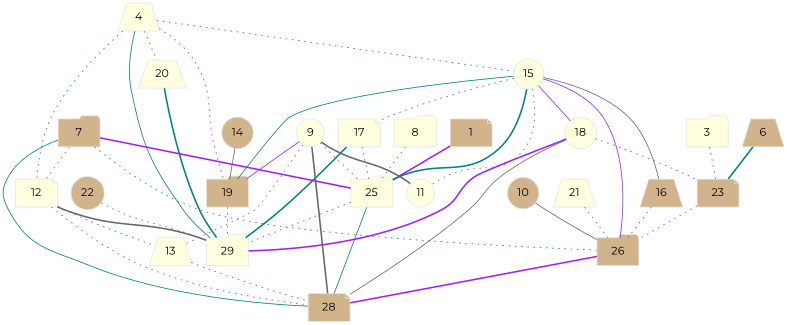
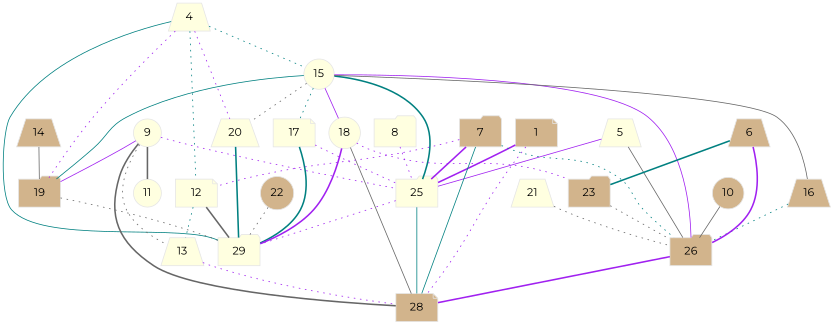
  graph {
    fontname=Montserrat
    node [color=gray90 fillcolor=lightyellow fontname=Montserrat shape=folder style=filled]
    edge [color=purple fontname=Montserrat style=dotted weight=1.0]
    1 [fillcolor=tan shape=note]
    25
    29
    28 [fillcolor=tan shape=note]
-   3
-   23 [fillcolor=tan shape=note]
+   23 [fillcolor=tan]
    26 [fillcolor=tan]
    12 [shape=note]
    4 [shape=trapezium]
    15 [shape=circle]
    19 [fillcolor=tan]
    20 [shape=trapezium]
    13 [shape=trapezium]
    16 [fillcolor=tan shape=trapezium]
    17 [shape=note]
    18 [shape=circle]
+   5 [shape=trapezium]
    6 [fillcolor=tan shape=trapezium]
    7 [fillcolor=tan]
    8
    9 [shape=circle]
    11 [shape=circle]
    10 [fillcolor=tan shape=circle]
-   14 [fillcolor=tan shape=circle]
+   14 [fillcolor=tan shape=trapezium]
    21 [shape=trapezium]
    22 [fillcolor=tan shape=circle]
    1 -- 25 [style=bold]
    25 -- 29
    25 -- 28 [color=teal style=solid]
-   3 -- 23 [color=teal]
    23 -- 26 [color=gray40]
    26 -- 28 [style=bold]
    12 -- 29 [color=gray40 style=bold weight=2.0]
-   12 -- 28 [weight=2.0]
+   1 -- 28 [weight=2.0]
    12 -- 13 [color=teal]
    4 -- 29 [color=teal style=solid]
    4 -- 12 [color=teal weight=2.0]
    4 -- 15 [color=teal]
    4 -- 19
    4 -- 20
    15 -- 25 [color=teal style=bold]
    15 -- 26 [style=solid]
    15 -- 19 [color=teal style=solid]
-   15 -- 11 [color=gray40]
+   15 -- 20 [color=gray40]
    15 -- 16 [color=gray40 style=solid]
    15 -- 17 [color=teal]
    15 -- 18 [style=solid]
    19 -- 29 [color=gray40 weight=2.0]
    20 -- 29 [color=teal style=bold]
    13 -- 28
    16 -- 26 [color=teal weight=3.0]
    17 -- 25
    17 -- 29 [color=teal style=bold]
    18 -- 29 [style=bold]
    18 -- 28 [color=gray40 style=solid]
    18 -- 23
+   5 -- 25 [style=solid]
+   5 -- 26 [color=gray40 style=solid]
    6 -- 23 [color=teal style=bold]
+   6 -- 26 [style=bold]
    7 -- 25 [style=bold]
    7 -- 28 [color=teal style=solid]
    7 -- 26 [color=teal]
-   7 -- 12 [color=gray40 weight=2.0]
+   7 -- 12 [weight=2.0]
    8 -- 25
    9 -- 25
    9 -- 28 [color=gray40 style=bold weight=2.0]
    9 -- 19 [style=solid]
    9 -- 13 [color=gray40]
    9 -- 11 [color=gray40 style=bold]
    10 -- 26 [color=gray40 style=solid]
    14 -- 19 [color=gray40 style=solid]
    21 -- 26 [color=gray40]
    22 -- 29 [color=gray40]
  }
